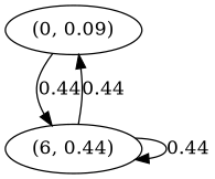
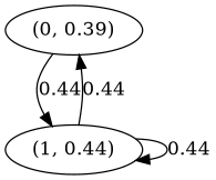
  digraph {
-   n1 [label="(0, 0.09)"]
-   n2 [label="(6, 0.44)"]
+   n1 [label="(0, 0.39)"]
+   n2 [label="(1, 0.44)"]
    n1 -> n2 [label=0.44]
    n2 -> n1 [label=0.44]
    n2 -> n2 [label=0.44]
  }
